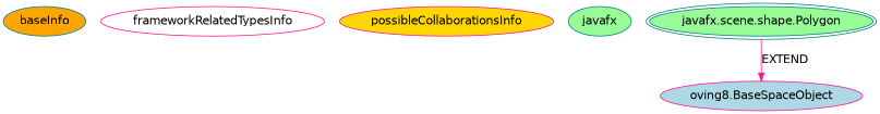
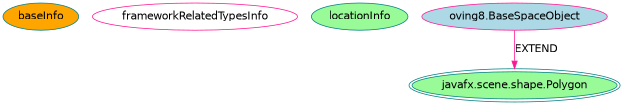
  digraph {
    fontname="DejaVu Sans"
    node [style=filled fillcolor=palegreen color=teal fontname="DejaVu Sans"]
    baseInfo [category=extension_graph graphId=1982 isAnonymous=false possibleRelation=false fillcolor=orange]
    frameworkRelatedTypesInfo [0="javafx.scene.shape.Polygon" fillcolor=white color=deeppink]
-   possibleCollaborationsInfo [fillcolor=gold color=deeppink]
-   locationInfo [contextSignature=BaseSpaceObject filePath="/aydex-TDT4100/TDT4100-master/src/oving8/BaseSpaceObject.java" graphId=1982 projectName="aydex-TDT4100" label=javafx]
+   locationInfo [contextSignature=BaseSpaceObject filePath="/aydex-TDT4100/TDT4100-master/src/oving8/BaseSpaceObject.java" graphId=1982 projectName="aydex-TDT4100"]
    n5 [color=deeppink isFrameworkType=false label="oving8.BaseSpaceObject" vertexType=ROOT_CLIENT_CLASS_DECLARATION fillcolor=lightblue]
    n6 [isFrameworkType=true label="javafx.scene.shape.Polygon" peripheries=2 vertexType=FRAMEWORK_CLASS_TYPE]
-   n6 -> n5 [color=deeppink label=EXTEND fontname="DejaVu Sans"]
+   n5 -> n6 [color=deeppink label=EXTEND fontname="DejaVu Sans"]
  }
